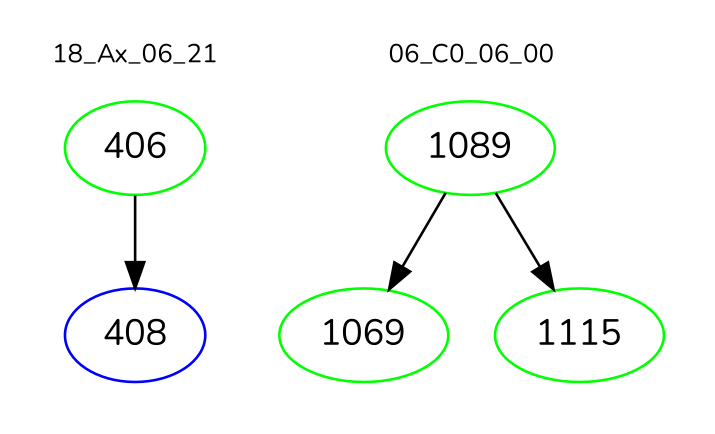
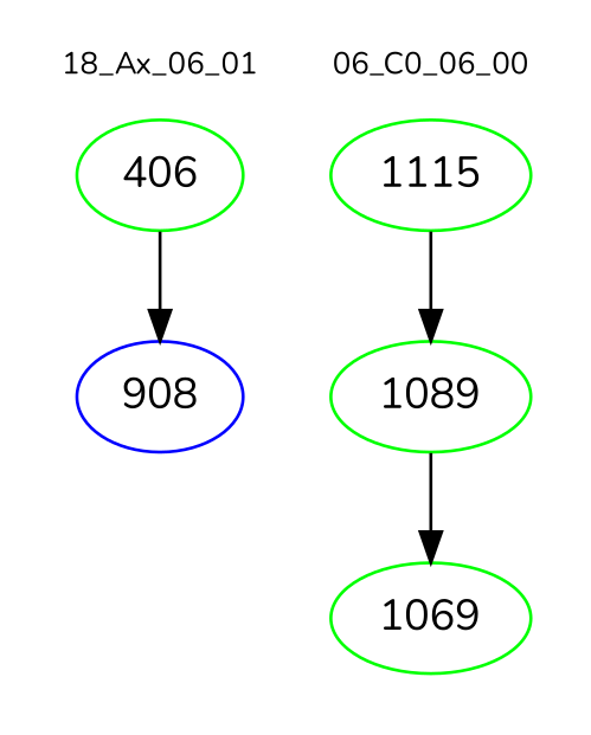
  digraph {
    fontname=Nunito
    node [color=green fontname=Nunito]
    edge [color=black fontname=Nunito]
    n1 [label=406]
-   n2 [color=blue label=408]
+   n2 [color=blue label=908]
    n3 [label=1089]
    n4 [label=1069]
    n5 [label=1115]
    subgraph cluster_1 {
      color=white
      fontsize=10
-     label="18_Ax_06_21"
+     label="18_Ax_06_01"
      n1
      n2
    }
    subgraph cluster_2 {
      color=white
      fontsize=10
      label="06_C0_06_00"
      n3
      n4
      n5
    }
    n1 -> n2
    n3 -> n4
-   n3 -> n5
+   n5 -> n3
  }
